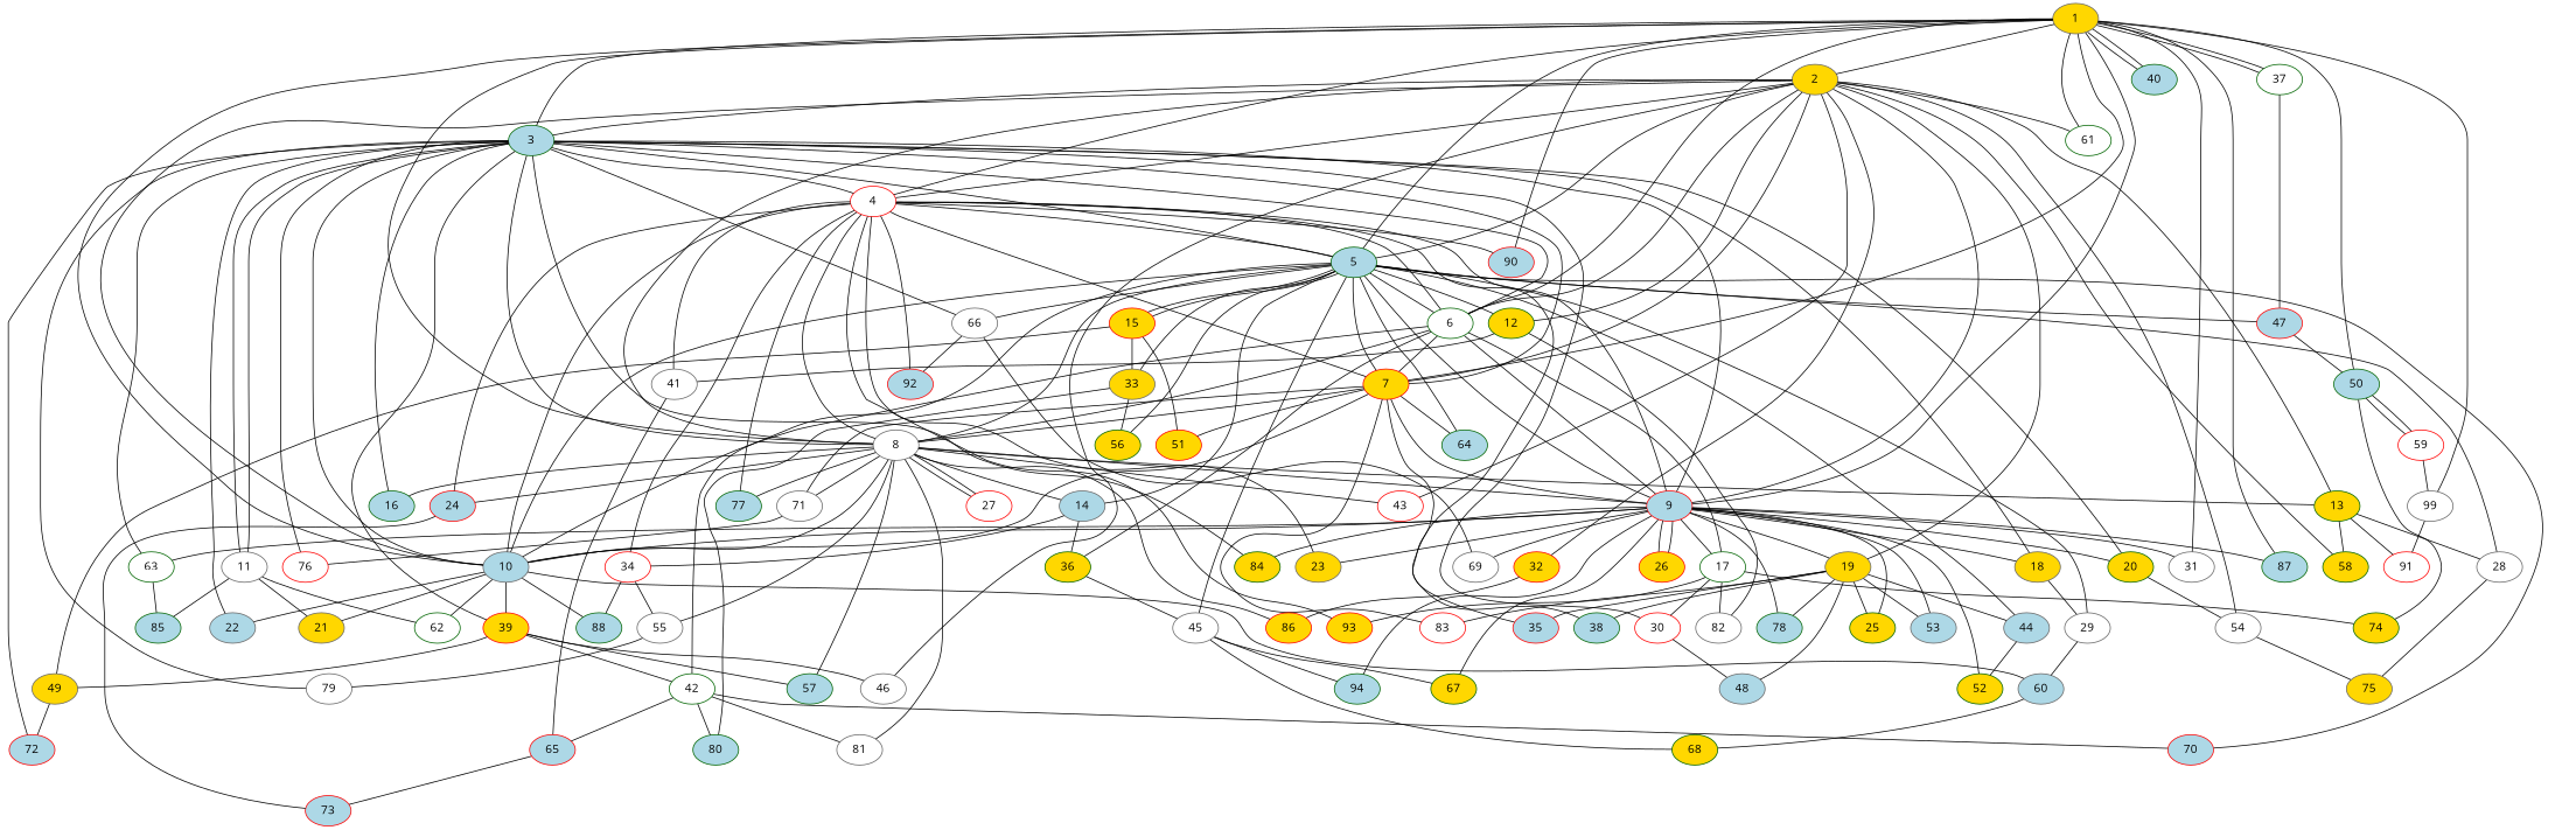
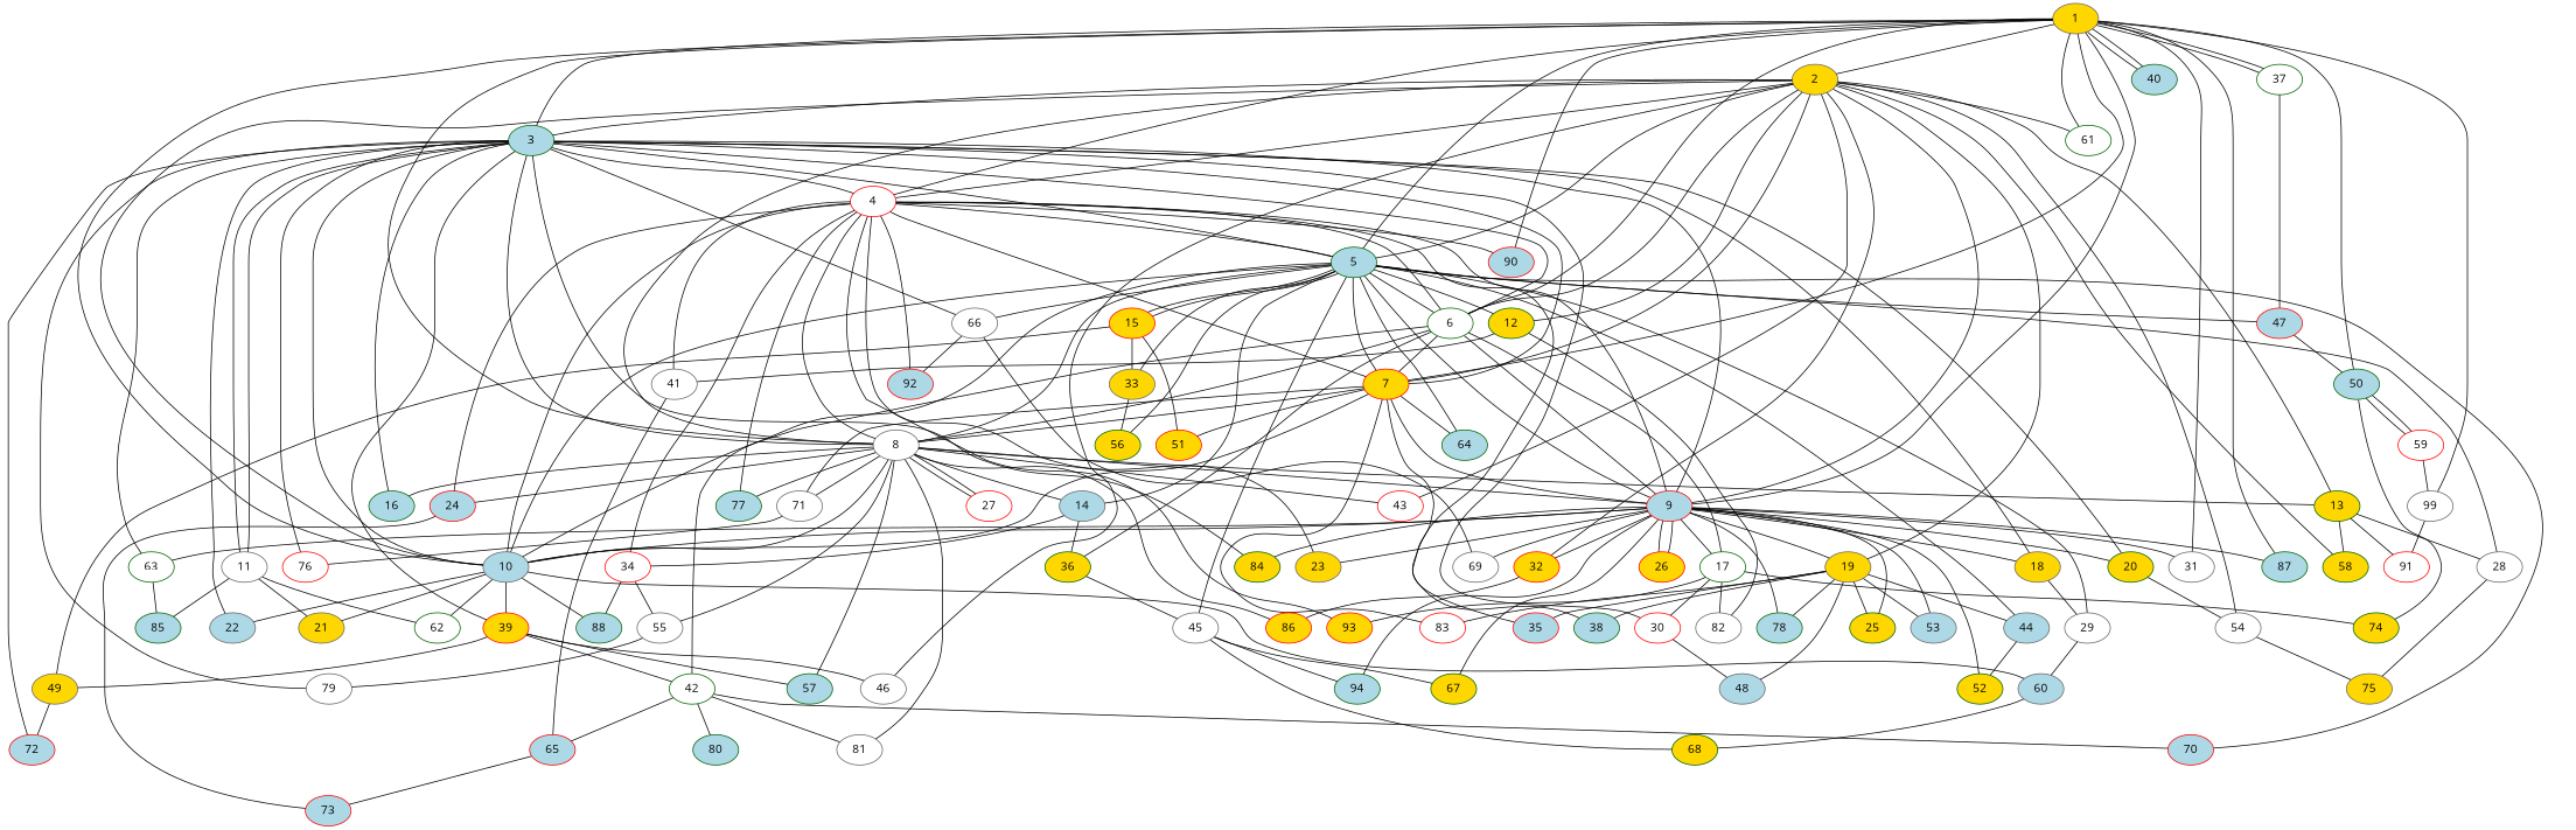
  graph {
    fontname="Open Sans"
    node [color=darkgreen fillcolor=white fontname="Open Sans" style=filled]
    edge [fontname="Open Sans"]
    1 [color=gray40 fillcolor=gold]
    2 [color=gray40 fillcolor=gold]
    3 [fillcolor=lightblue]
    4 [color=red]
    5 [fillcolor=lightblue]
    6
    7 [color=red fillcolor=gold]
    8 [color=gray40]
    9 [color=red fillcolor=lightblue]
    10 [color=gray40 fillcolor=lightblue]
    31 [color=gray40]
    37
    40 [fillcolor=lightblue]
    50 [fillcolor=lightblue]
    61
    87 [fillcolor=lightblue]
    n17 [color=gray40 label=99]
    90 [color=red fillcolor=lightblue]
    12 [fillcolor=gold]
    13 [fillcolor=gold]
    19 [color=gray40 fillcolor=gold]
    32 [color=red fillcolor=gold]
    43 [color=red]
    46 [color=gray40]
    54 [color=gray40]
    58 [fillcolor=gold]
    11 [color=gray40]
    16 [fillcolor=lightblue]
    18 [color=gray40 fillcolor=gold]
    20 [fillcolor=gold]
    22 [color=gray40 fillcolor=lightblue]
    30 [color=red]
    39 [color=red fillcolor=gold]
    63
    66 [color=gray40]
    72 [color=red fillcolor=lightblue]
    76 [color=red]
    79 [color=gray40]
    84 [fillcolor=gold]
    23 [color=gray40 fillcolor=gold]
    24 [color=red fillcolor=lightblue]
    34 [color=red]
    35 [color=red fillcolor=lightblue]
    41 [color=gray40]
    77 [fillcolor=lightblue]
    92 [color=red fillcolor=lightblue]
    93 [color=red fillcolor=gold]
    14 [color=gray40 fillcolor=lightblue]
    15 [color=red fillcolor=gold]
    28 [color=gray40]
    29 [color=gray40]
    33 [color=gray40 fillcolor=gold]
    42
    44 [color=gray40 fillcolor=lightblue]
    45 [color=gray40]
    47 [color=red fillcolor=lightblue]
    56 [fillcolor=gold]
    64 [fillcolor=lightblue]
    70 [color=red fillcolor=lightblue]
    17
    36 [fillcolor=gold]
    38 [fillcolor=lightblue]
    51 [color=red fillcolor=gold]
    71 [color=gray40]
    83 [color=red]
    27 [color=red]
    55 [color=gray40]
    57 [fillcolor=lightblue]
    81 [color=gray40]
    86 [color=red fillcolor=gold]
    25 [fillcolor=gold]
    26 [color=red fillcolor=gold]
    52 [fillcolor=gold]
    53 [color=gray40 fillcolor=lightblue]
    67 [fillcolor=gold]
    69 [color=gray40]
    78 [fillcolor=lightblue]
    94 [fillcolor=lightblue]
    21 [color=gray40 fillcolor=gold]
    60 [color=gray40 fillcolor=lightblue]
    62
    88 [fillcolor=lightblue]
    74 [fillcolor=gold]
    59 [color=red]
    91 [color=red]
    82 [color=gray40]
    48 [color=gray40 fillcolor=lightblue]
    75 [color=gray40 fillcolor=gold]
    85 [fillcolor=lightblue]
    49 [color=gray40 fillcolor=gold]
    73 [color=red fillcolor=lightblue]
    65 [color=red fillcolor=lightblue]
    80 [fillcolor=lightblue]
    68 [fillcolor=gold]
    1 -- 2
    1 -- 3
    1 -- 4
    1 -- 5
    1 -- 6
    1 -- 7
    1 -- 8
    1 -- 9
    1 -- 10
    1 -- 31
    1 -- 37
    1 -- 37
    1 -- 40
    1 -- 40
    1 -- 50
    1 -- 61
    1 -- 87
    1 -- n17
    1 -- 90
    2 -- 3
    2 -- 4
    2 -- 5
    2 -- 6
    2 -- 7
    2 -- 8
    2 -- 9
    2 -- 10
    2 -- 61
    2 -- 12
    2 -- 13
    2 -- 19
    2 -- 32
    2 -- 43
    2 -- 46
    2 -- 54
    2 -- 58
    3 -- 4
    3 -- 5
    3 -- 6
    3 -- 7
    3 -- 8
    3 -- 9
    3 -- 10
    3 -- 11
    3 -- 11
    3 -- 16
    3 -- 18
    3 -- 20
    3 -- 22
    3 -- 30
    3 -- 39
    3 -- 63
    3 -- 66
    3 -- 72
    3 -- 76
    3 -- 79
    3 -- 84
    4 -- 5
    4 -- 6
    4 -- 7
    4 -- 8
    4 -- 9
    4 -- 10
    4 -- 90
    4 -- 23
    4 -- 24
    4 -- 34
    4 -- 35
    4 -- 41
    4 -- 77
    4 -- 92
    4 -- 93
    5 -- 6
    5 -- 7
    5 -- 8
    5 -- 9
    5 -- 10
    5 -- 12
    5 -- 66
    5 -- 14
    5 -- 15
    5 -- 15
    5 -- 28
    5 -- 29
    5 -- 33
    5 -- 42
    5 -- 44
    5 -- 45
    5 -- 47
    5 -- 56
    5 -- 64
    5 -- 70
    6 -- 7
    6 -- 8
    6 -- 9
    6 -- 10
    6 -- 17
    6 -- 36
    7 -- 8
    7 -- 9
    7 -- 10
    7 -- 64
    7 -- 38
    7 -- 51
    7 -- 71
    7 -- 83
    8 -- 9
    8 -- 10
    8 -- 13
    8 -- 43
    8 -- 16
    8 -- 24
    8 -- 77
    8 -- 14
    8 -- 71
    8 -- 27
    8 -- 27
    8 -- 55
    8 -- 57
    8 -- 81
    8 -- 86
    9 -- 10
    9 -- 31
    9 -- 87
    9 -- 19
+   9 -- 32
    9 -- 18
    9 -- 20
    9 -- 63
    9 -- 84
    9 -- 23
    9 -- 17
    9 -- 25
    9 -- 26
    9 -- 26
    9 -- 52
    9 -- 53
    9 -- 67
    9 -- 69
    9 -- 78
    9 -- 94
    10 -- 22
    10 -- 39
    10 -- 21
    10 -- 60
    10 -- 62
    10 -- 88
    37 -- 47
    50 -- 74
    50 -- 59
    50 -- 59
    n17 -- 91
    12 -- 41
    12 -- 82
    13 -- 58
    13 -- 28
    13 -- 91
    19 -- 35
    19 -- 44
    19 -- 38
    19 -- 83
    19 -- 25
    19 -- 53
    19 -- 78
    19 -- 48
    32 -- 86
    54 -- 75
    11 -- 21
    11 -- 62
    11 -- 85
    18 -- 29
    20 -- 54
    30 -- 48
    39 -- 46
    39 -- 42
    39 -- 57
    39 -- 49
    63 -- 85
    66 -- 92
    66 -- 69
    24 -- 73
    34 -- 55
    34 -- 88
    41 -- 65
    14 -- 34
    14 -- 36
    15 -- 33
    15 -- 51
    15 -- 49
    28 -- 75
    29 -- 60
    33 -- 56
-   33 -- 80
    42 -- 70
    42 -- 81
    42 -- 65
    42 -- 80
    44 -- 52
    45 -- 67
    45 -- 94
    45 -- 68
    47 -- 50
    17 -- 30
    17 -- 93
    17 -- 74
    17 -- 82
    36 -- 45
    71 -- 76
    55 -- 79
    60 -- 68
    59 -- n17
    49 -- 72
    65 -- 73
  }
